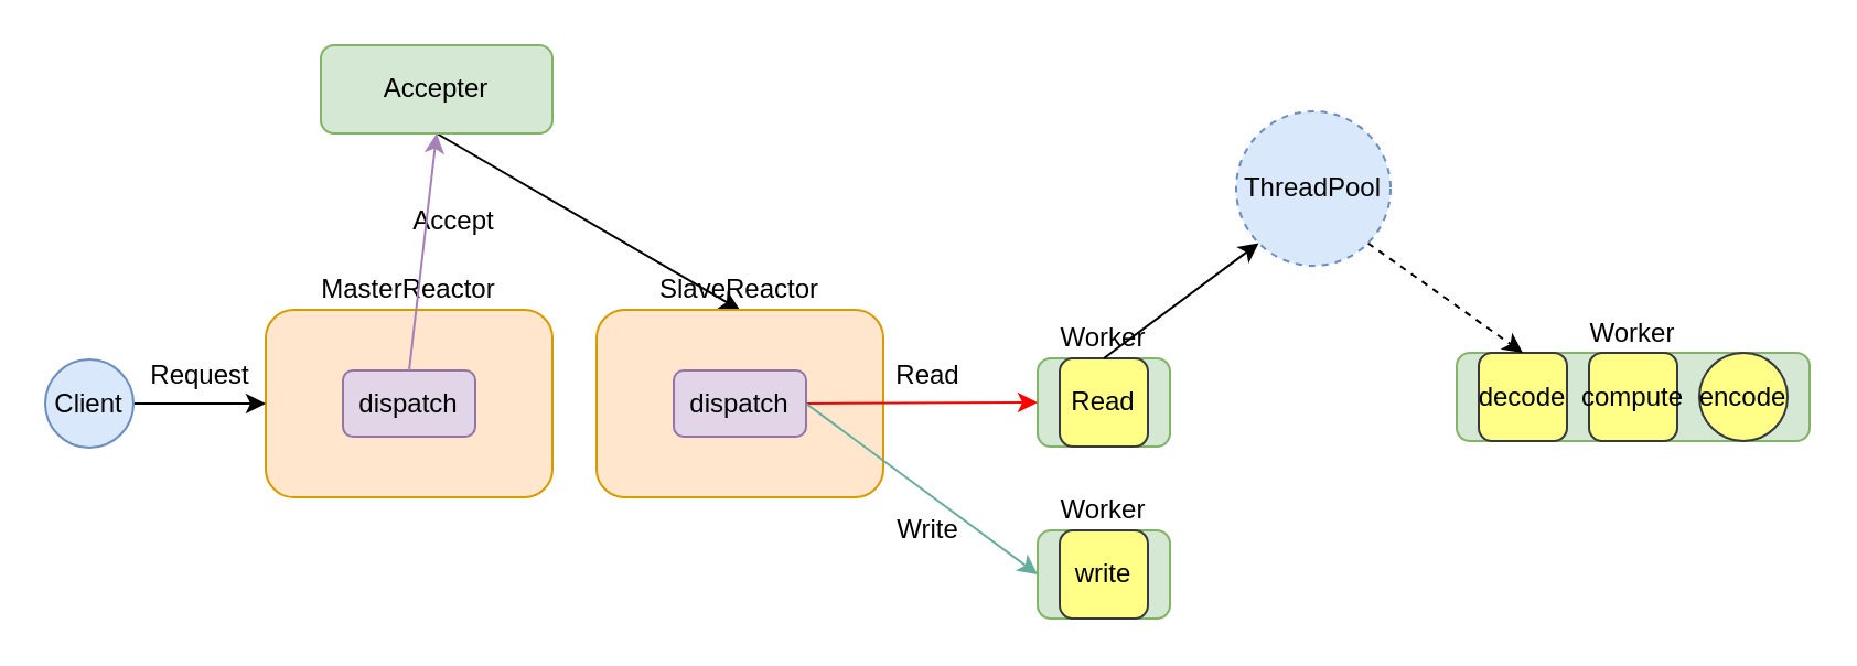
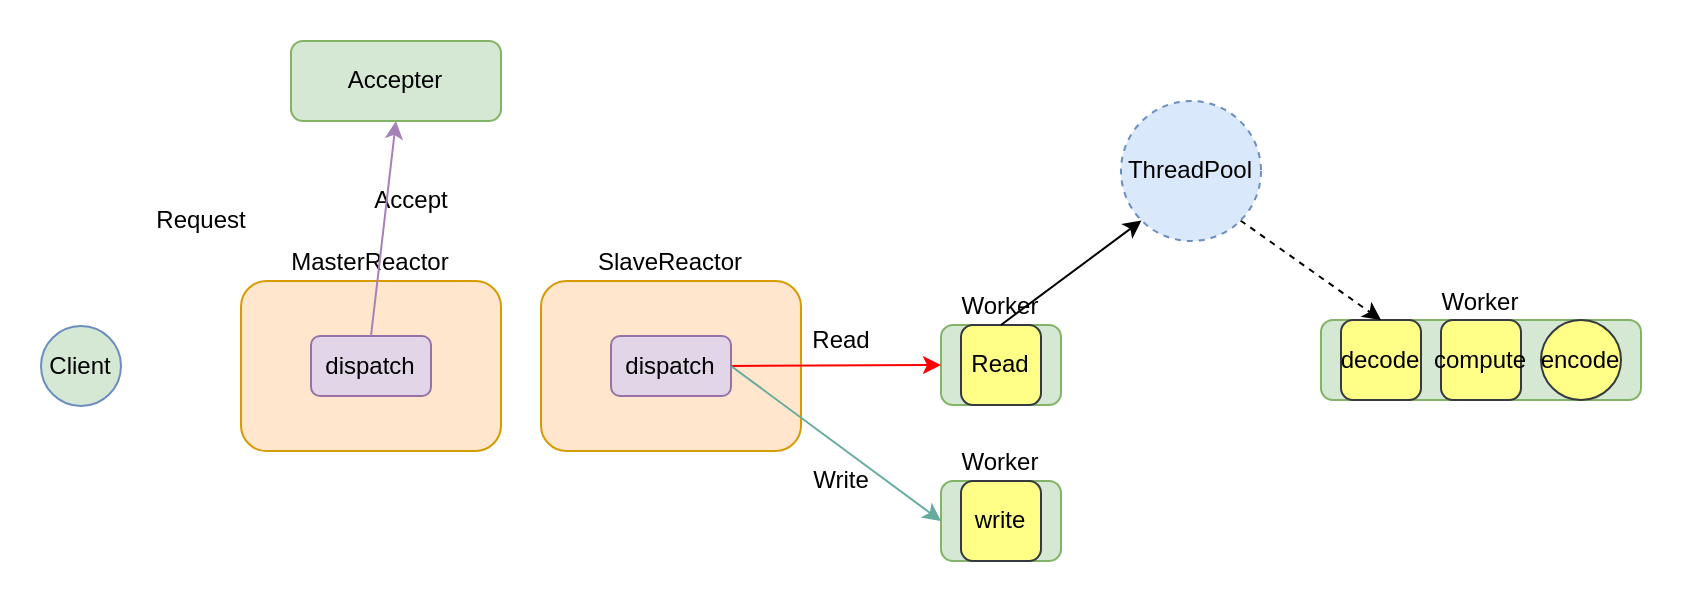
  <mxCell id="0" />
  <mxCell id="1" parent="0" />
  <mxCell id="2" value="MasterReactor" style="rounded=1;whiteSpace=wrap;html=1;fillColor=#ffe6cc;strokeColor=#d79b00;labelPosition=center;verticalLabelPosition=top;align=center;verticalAlign=bottom;" parent="1" vertex="1"><mxGeometry x="120" y="140" width="130" height="85" as="geometry" /></mxCell>
- <mxCell id="3" style="rounded=0;orthogonalLoop=1;jettySize=auto;html=1;entryX=0;entryY=0.5;entryDx=0;entryDy=0;strokeColor=#000000;" parent="1" source="4" target="2" edge="1"><mxGeometry relative="1" as="geometry" /></mxCell>
- <mxCell id="4" value="Client" style="ellipse;whiteSpace=wrap;html=1;aspect=fixed;fillColor=#dae8fc;strokeColor=#6c8ebf;" parent="1" vertex="1"><mxGeometry x="20" y="162.5" width="40" height="40" as="geometry" /></mxCell>
- <mxCell id="5" style="rounded=0;orthogonalLoop=1;jettySize=auto;html=1;entryX=0.5;entryY=0;entryDx=0;entryDy=0;exitX=0.5;exitY=1;exitDx=0;exitDy=0;" edge="1" parent="1" source="6" target="26"><mxGeometry relative="1" as="geometry" /></mxCell>
+ <mxCell id="4" value="Client" style="ellipse;whiteSpace=wrap;html=1;aspect=fixed;fillColor=#d5e8d4;strokeColor=#6c8ebf;" parent="1" vertex="1"><mxGeometry x="20" y="162.5" width="40" height="40" as="geometry" /></mxCell>
  <mxCell id="6" value="Accepter" style="rounded=1;whiteSpace=wrap;html=1;fillColor=#d5e8d4;strokeColor=#82b366;" parent="1" vertex="1"><mxGeometry x="145" y="20" width="105" height="40" as="geometry" /></mxCell>
  <mxCell id="7" value="Accept" style="text;html=1;align=center;verticalAlign=middle;resizable=0;points=[];;autosize=1;" parent="1" vertex="1"><mxGeometry x="180" y="90" width="50" height="20" as="geometry" /></mxCell>
- <mxCell id="8" value="Request" style="text;html=1;align=center;verticalAlign=middle;resizable=0;points=[];;autosize=1;" parent="1" vertex="1"><mxGeometry x="60" y="160" width="60" height="20" as="geometry" /></mxCell>
+ <mxCell id="8" value="Request" style="text;html=1;align=center;verticalAlign=middle;resizable=0;points=[];;autosize=1;" parent="1" vertex="1"><mxGeometry x="70" y="100" width="60" height="20" as="geometry" /></mxCell>
  <mxCell id="9" value="Worker" style="rounded=1;whiteSpace=wrap;html=1;fillColor=#d5e8d4;strokeColor=#82b366;labelPosition=center;verticalLabelPosition=top;align=center;verticalAlign=bottom;" parent="1" vertex="1"><mxGeometry x="660" y="159.5" width="160" height="40" as="geometry" /></mxCell>
  <mxCell id="10" value="decode" style="rounded=1;whiteSpace=wrap;html=1;fillColor=#ffff88;strokeColor=#36393d;" parent="1" vertex="1"><mxGeometry x="670" y="159.5" width="40" height="40" as="geometry" /></mxCell>
  <mxCell id="11" value="compute" style="rounded=1;whiteSpace=wrap;html=1;fillColor=#ffff88;strokeColor=#36393d;" parent="1" vertex="1"><mxGeometry x="720" y="159.5" width="40" height="40" as="geometry" /></mxCell>
  <mxCell id="12" value="encode" style="ellipse;whiteSpace=wrap;html=1;fillColor=#ffff88;strokeColor=#36393d;" parent="1" vertex="1"><mxGeometry x="770" y="159.5" width="40" height="40" as="geometry" /></mxCell>
  <mxCell id="13" value="dispatch" style="rounded=1;whiteSpace=wrap;html=1;fillColor=#e1d5e7;strokeColor=#9673a6;" parent="1" vertex="1"><mxGeometry x="155" y="167.5" width="60" height="30" as="geometry" /></mxCell>
  <mxCell id="14" style="edgeStyle=none;rounded=0;orthogonalLoop=1;jettySize=auto;html=1;entryX=0.5;entryY=1;entryDx=0;entryDy=0;exitX=0.5;exitY=0;exitDx=0;exitDy=0;strokeColor=#A680B8;" parent="1" source="13" target="6" edge="1"><mxGeometry relative="1" as="geometry"><mxPoint x="290" y="120" as="sourcePoint" /></mxGeometry></mxCell>
  <mxCell id="15" value="Read" style="text;html=1;align=center;verticalAlign=middle;resizable=0;points=[];;autosize=1;" parent="1" vertex="1"><mxGeometry x="400" y="159.5" width="40" height="20" as="geometry" /></mxCell>
  <mxCell id="16" value="Write" style="text;html=1;align=center;verticalAlign=middle;resizable=0;points=[];;autosize=1;" parent="1" vertex="1"><mxGeometry x="400" y="230" width="40" height="20" as="geometry" /></mxCell>
  <mxCell id="17" style="edgeStyle=none;rounded=0;orthogonalLoop=1;jettySize=auto;html=1;entryX=0.5;entryY=0;entryDx=0;entryDy=0;exitX=1;exitY=1;exitDx=0;exitDy=0;dashed=1;" parent="1" source="18" target="10" edge="1"><mxGeometry relative="1" as="geometry" /></mxCell>
  <mxCell id="18" value="ThreadPool" style="ellipse;whiteSpace=wrap;html=1;aspect=fixed;fillColor=#dae8fc;strokeColor=#6c8ebf;dashed=1;" parent="1" vertex="1"><mxGeometry x="560" y="50" width="70" height="70" as="geometry" /></mxCell>
  <mxCell id="19" value="" style="group" parent="1" vertex="1" connectable="0"><mxGeometry x="470" y="240" width="60" height="40" as="geometry" /></mxCell>
  <mxCell id="20" value="Worker" style="rounded=1;whiteSpace=wrap;html=1;fillColor=#d5e8d4;strokeColor=#82b366;labelPosition=center;verticalLabelPosition=top;align=center;verticalAlign=bottom;" parent="19" vertex="1"><mxGeometry width="60" height="40" as="geometry" /></mxCell>
  <mxCell id="21" value="write" style="rounded=1;whiteSpace=wrap;html=1;fillColor=#ffff88;strokeColor=#36393d;" parent="19" vertex="1"><mxGeometry x="10" width="40" height="40" as="geometry" /></mxCell>
  <mxCell id="22" value="" style="group" parent="1" vertex="1" connectable="0"><mxGeometry x="470" y="162" width="60" height="40" as="geometry" /></mxCell>
  <mxCell id="23" value="Worker" style="rounded=1;whiteSpace=wrap;html=1;fillColor=#d5e8d4;strokeColor=#82b366;labelPosition=center;verticalLabelPosition=top;align=center;verticalAlign=bottom;" parent="22" vertex="1"><mxGeometry width="60" height="40" as="geometry" /></mxCell>
  <mxCell id="24" value="Read" style="rounded=1;whiteSpace=wrap;html=1;fillColor=#ffff88;strokeColor=#36393d;" parent="22" vertex="1"><mxGeometry x="10" width="40" height="40" as="geometry" /></mxCell>
  <mxCell id="25" style="rounded=0;orthogonalLoop=1;jettySize=auto;html=1;entryX=0;entryY=1;entryDx=0;entryDy=0;exitX=0.5;exitY=0;exitDx=0;exitDy=0;" parent="1" source="23" target="18" edge="1"><mxGeometry relative="1" as="geometry" /></mxCell>
  <mxCell id="26" value="SlaveReactor" style="rounded=1;whiteSpace=wrap;html=1;fillColor=#ffe6cc;strokeColor=#d79b00;labelPosition=center;verticalLabelPosition=top;align=center;verticalAlign=bottom;" vertex="1" parent="1"><mxGeometry x="270" y="140" width="130" height="85" as="geometry" /></mxCell>
  <mxCell id="27" value="dispatch" style="rounded=1;whiteSpace=wrap;html=1;fillColor=#e1d5e7;strokeColor=#9673a6;" vertex="1" parent="1"><mxGeometry x="305" y="167.5" width="60" height="30" as="geometry" /></mxCell>
  <mxCell id="28" style="edgeStyle=none;rounded=0;orthogonalLoop=1;jettySize=auto;html=1;entryX=0;entryY=0.5;entryDx=0;entryDy=0;strokeColor=#FF0000;exitX=1;exitY=0.5;exitDx=0;exitDy=0;" parent="1" source="27" target="23" edge="1"><mxGeometry relative="1" as="geometry"><mxPoint x="410" y="20" as="sourcePoint" /></mxGeometry></mxCell>
  <mxCell id="29" style="rounded=0;orthogonalLoop=1;jettySize=auto;html=1;entryX=0;entryY=0.5;entryDx=0;entryDy=0;strokeColor=#67AB9F;exitX=1;exitY=0.5;exitDx=0;exitDy=0;" parent="1" source="27" target="20" edge="1"><mxGeometry relative="1" as="geometry"><mxPoint x="500" y="360" as="sourcePoint" /></mxGeometry></mxCell>
